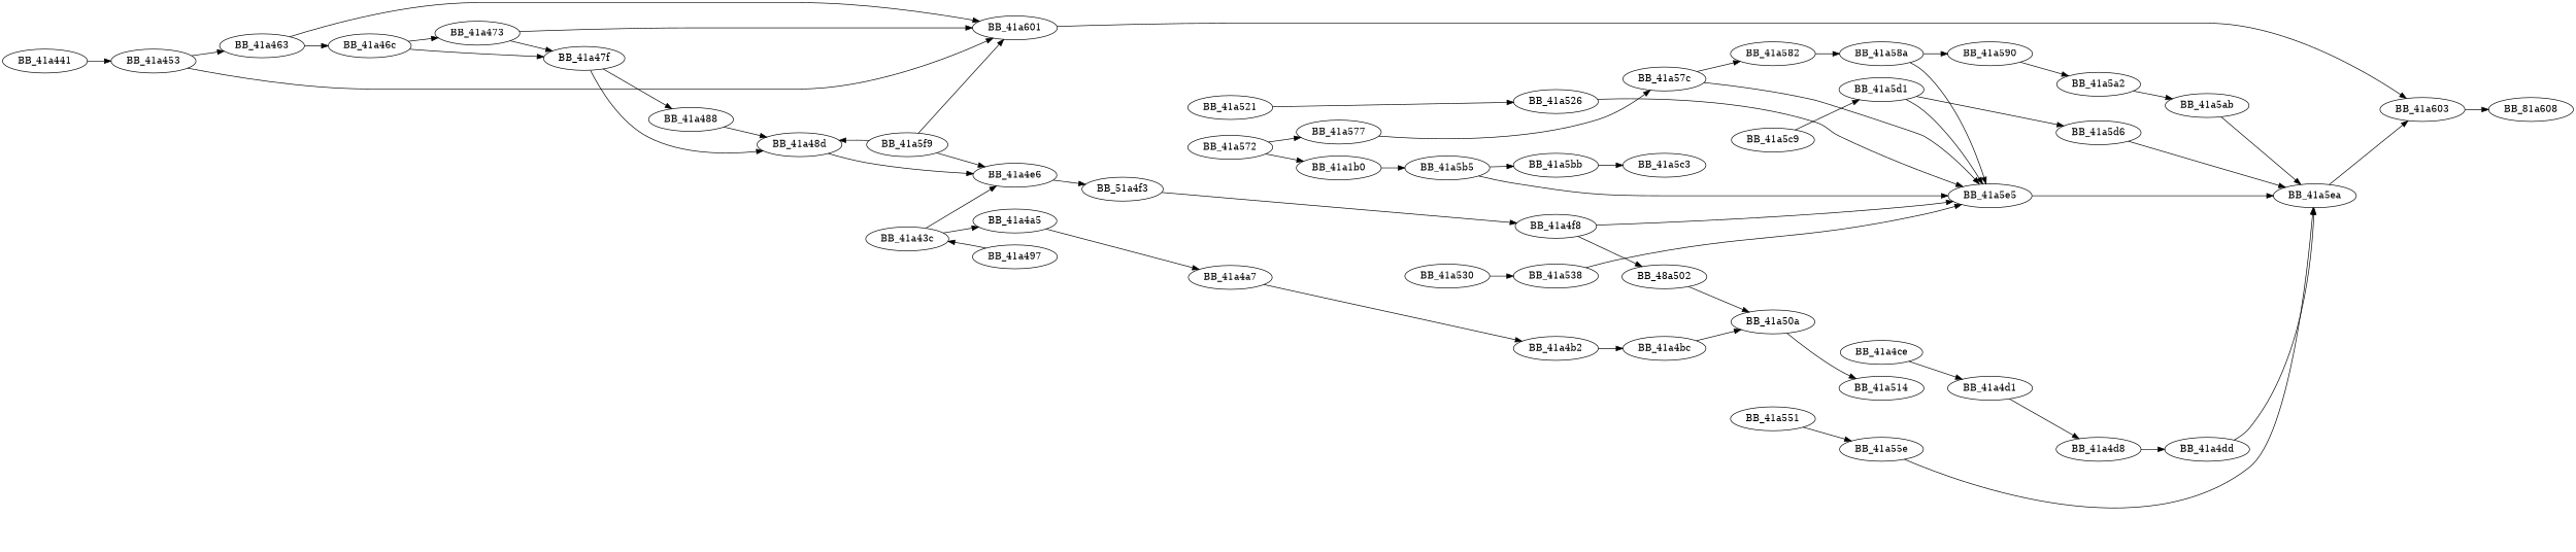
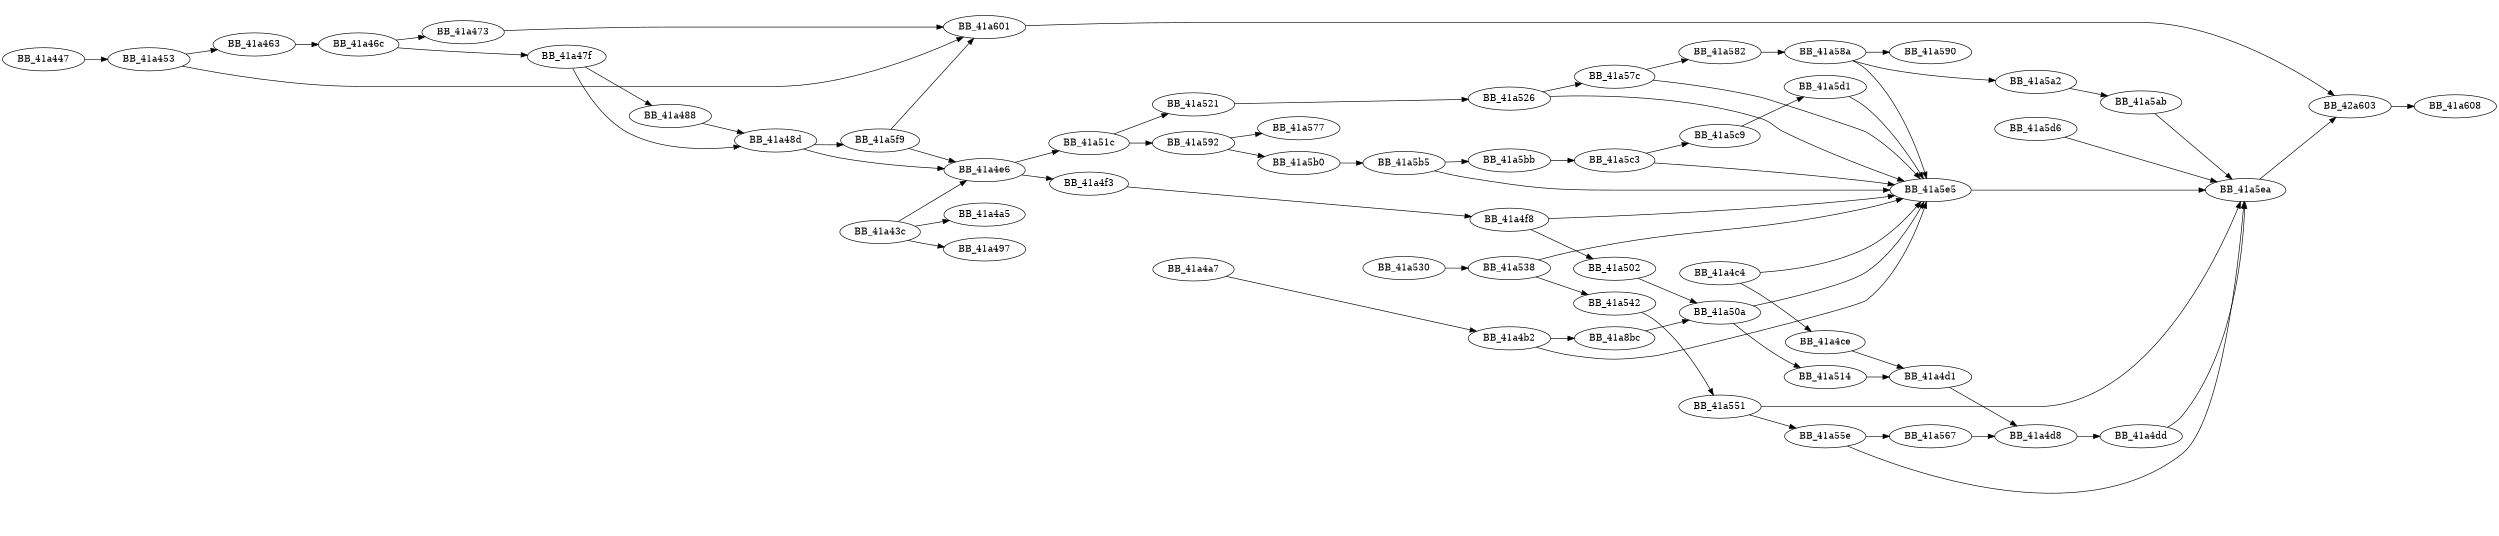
  digraph {
    rankdir=LR
-   BB_41a447 [label=BB_41a441]
+   BB_41a447
    BB_41a453
    BB_41a463
    BB_41a601
    BB_41a46c
-   BB_41a603
+   BB_41a603 [label=BB_42a603]
    BB_41a473
    BB_41a47f
-   BB_41a608 [label=BB_81a608]
+   BB_41a608
    BB_41a488
    BB_41a48d
    BB_41a4e6
    BB_41a5f9
    n14 [label=BB_41a43c]
    BB_41a497
-   BB_41a4f3 [label=BB_51a4f3]
+   BB_41a4f3
+   BB_41a51c
    BB_41a4a5
    BB_41a4f8
    BB_41a521
-   BB_41a572
+   BB_41a572 [label=BB_41a592]
    BB_41a4a7
    BB_41a4b2
-   BB_41a4bc
+   BB_41a4bc [label=BB_41a8bc]
    BB_41a5e5
    BB_41a50a
    BB_41a5ea
+   BB_41a4c4
    BB_41a4ce
    BB_41a4d1
    BB_41a4d8
    BB_41a4dd
-   BB_41a502 [label=BB_48a502]
+   BB_41a502
    BB_41a526
    BB_41a577
-   BB_41a5b0 [label=BB_41a1b0]
+   BB_41a5b0
    BB_41a514
    BB_41a57c
    BB_41a5b5
    BB_41a530
    BB_41a538
+   BB_41a542
    BB_41a551
    BB_41a55e
+   BB_41a567
    BB_41a582
    BB_41a5bb
    BB_41a58a
    BB_41a590
    BB_41a5a2
    BB_41a5ab
    BB_41a5c3
    BB_41a5c9
    BB_41a5d1
    BB_41a5d6
    BB_41a447 -> BB_41a453
    BB_41a453 -> BB_41a463
    BB_41a453 -> BB_41a601
-   BB_41a463 -> BB_41a601
    BB_41a463 -> BB_41a46c
    BB_41a601 -> BB_41a603
    BB_41a46c -> BB_41a473
    BB_41a46c -> BB_41a47f
    BB_41a603 -> BB_41a608
    BB_41a473 -> BB_41a601
-   BB_41a473 -> BB_41a47f
    BB_41a47f -> BB_41a488
    BB_41a47f -> BB_41a48d
    BB_41a488 -> BB_41a48d
    BB_41a48d -> BB_41a4e6
-   BB_41a5f9 -> BB_41a48d
+   BB_41a48d -> BB_41a5f9
    BB_41a4e6 -> BB_41a4f3
+   BB_41a4e6 -> BB_41a51c
    BB_41a5f9 -> BB_41a601
    BB_41a5f9 -> BB_41a4e6
    n14 -> BB_41a4e6
    n14 -> BB_41a4a5
-   BB_41a497 -> n14
+   n14 -> BB_41a497
    BB_41a4f3 -> BB_41a4f8
-   BB_41a4a5 -> BB_41a4a7
+   BB_41a51c -> BB_41a521
+   BB_41a51c -> BB_41a572
    BB_41a4f8 -> BB_41a5e5
    BB_41a4f8 -> BB_41a502
    BB_41a521 -> BB_41a526
    BB_41a572 -> BB_41a577
    BB_41a572 -> BB_41a5b0
    BB_41a4a7 -> BB_41a4b2
    BB_41a4b2 -> BB_41a4bc
+   BB_41a4b2 -> BB_41a5e5
    BB_41a4bc -> BB_41a50a
    BB_41a5e5 -> BB_41a5ea
+   BB_41a50a -> BB_41a5e5
    BB_41a50a -> BB_41a514
    BB_41a5ea -> BB_41a603
+   BB_41a4c4 -> BB_41a5e5
+   BB_41a4c4 -> BB_41a4ce
    BB_41a4ce -> BB_41a4d1
    BB_41a4d1 -> BB_41a4d8
    BB_41a4d8 -> BB_41a4dd
    BB_41a4dd -> BB_41a5ea
    BB_41a502 -> BB_41a50a
    BB_41a526 -> BB_41a5e5
-   BB_41a577 -> BB_41a57c
+   BB_41a526 -> BB_41a57c
    BB_41a5b0 -> BB_41a5b5
+   BB_41a514 -> BB_41a4d1
    BB_41a57c -> BB_41a5e5
    BB_41a57c -> BB_41a582
    BB_41a5b5 -> BB_41a5e5
    BB_41a5b5 -> BB_41a5bb
    BB_41a530 -> BB_41a538
    BB_41a538 -> BB_41a5e5
+   BB_41a538 -> BB_41a542
+   BB_41a542 -> BB_41a551
+   BB_41a551 -> BB_41a5ea
    BB_41a551 -> BB_41a55e
    BB_41a55e -> BB_41a5ea
+   BB_41a55e -> BB_41a567
+   BB_41a567 -> BB_41a4d8
    BB_41a582 -> BB_41a58a
    BB_41a5bb -> BB_41a5c3
    BB_41a58a -> BB_41a5e5
    BB_41a58a -> BB_41a590
-   BB_41a590 -> BB_41a5a2
+   BB_41a58a -> BB_41a5a2
    BB_41a5a2 -> BB_41a5ab
    BB_41a5ab -> BB_41a5ea
+   BB_41a5c3 -> BB_41a5e5
+   BB_41a5c3 -> BB_41a5c9
    BB_41a5c9 -> BB_41a5d1
    BB_41a5d1 -> BB_41a5e5
-   BB_41a5d1 -> BB_41a5d6
    BB_41a5d6 -> BB_41a5ea
  }
